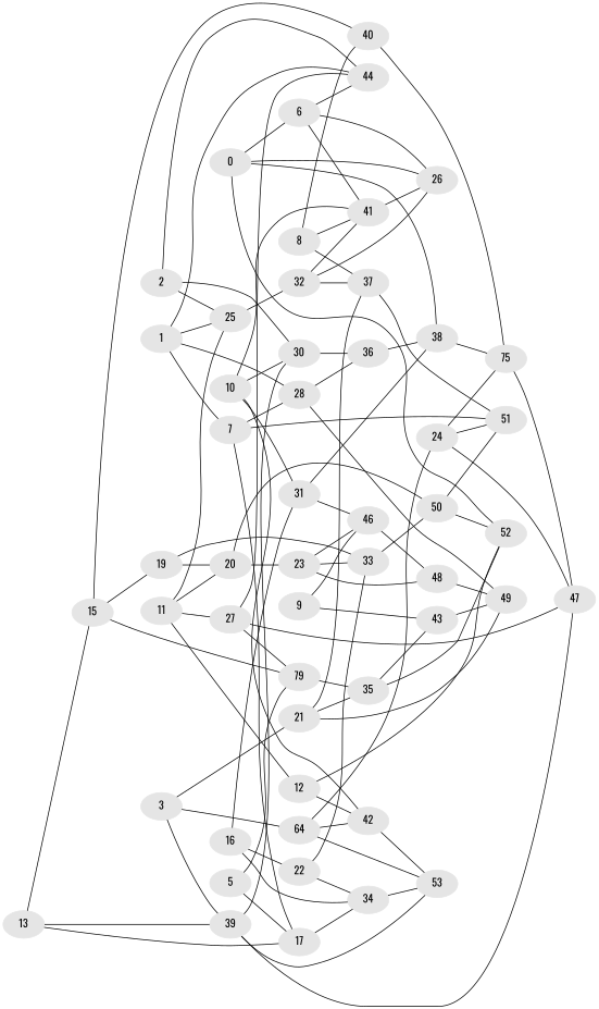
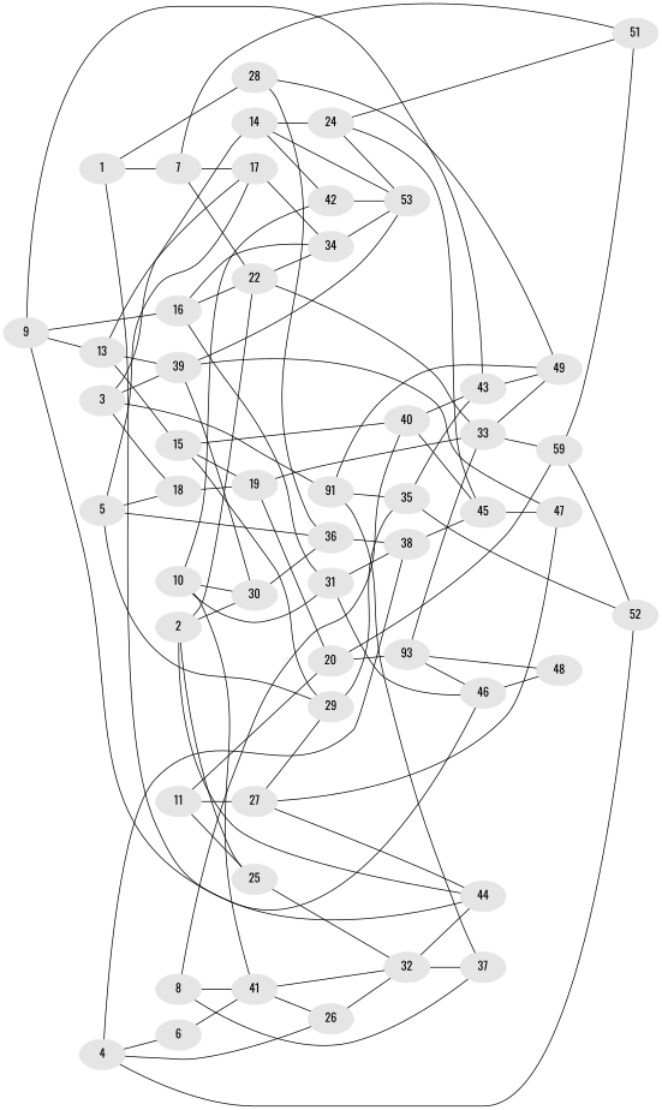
  graph {
    fontname=Oswald
    rankdir=LR
    node [color=gray90 fontname=Oswald style=filled]
    edge [fontname=Oswald]
    1
    7
    25
    28
    44
    17
    51
    32
    36
    49
    2
    22
    30
    34
    33
    3
-   14 [label=64]
-   21
+   14
+   18
+   21 [label=91]
    39
    42
    24
    53
    19
    37
    35
    47
-   4 [label=0]
+   4
    6
    26
    38
    52
    41
-   45 [label=75]
+   45
    5
-   29 [label=79]
+   29
    8
    40
    43
    9
    13
    16
    46
    15
    31
    48
    10
    11
-   12
    20
    27
-   23
-   50
+   23 [label=93]
+   50 [label=59]
    1 -- 7
-   1 -- 25
    1 -- 28
    1 -- 44
-   7 -- 28
+   7 -- 22
    7 -- 17
    7 -- 51
    25 -- 32
    28 -- 36
    28 -- 49
    17 -- 34
    32 -- 37
    32 -- 41
    36 -- 38
    2 -- 25
    2 -- 44
+   2 -- 22
    2 -- 30
    22 -- 34
    22 -- 33
    30 -- 36
    34 -- 53
    33 -- 50
    3 -- 14
+   3 -- 18
    3 -- 21
    3 -- 39
    14 -- 42
    14 -- 24
    14 -- 53
+   18 -- 19
    21 -- 49
    21 -- 37
    21 -- 35
    39 -- 30
    39 -- 53
    39 -- 47
    42 -- 53
    24 -- 51
-   24 -- 47
+   24 -- 53
    24 -- 45
    19 -- 33
    19 -- 20
-   37 -- 51
    35 -- 52
    35 -- 43
    4 -- 6
    4 -- 26
    4 -- 38
    4 -- 52
-   6 -- 44
-   6 -- 26
+   32 -- 44
    6 -- 41
    26 -- 32
    38 -- 45
    41 -- 26
    45 -- 47
    5 -- 17
+   5 -- 36
+   5 -- 18
    5 -- 29
    29 -- 35
    8 -- 37
    8 -- 41
    8 -- 40
    40 -- 45
+   40 -- 43
    43 -- 49
    9 -- 43
+   9 -- 13
+   9 -- 16
    9 -- 46
    13 -- 17
    13 -- 39
    13 -- 15
    16 -- 22
    16 -- 34
    16 -- 31
    46 -- 48
    15 -- 19
    15 -- 29
    15 -- 40
    31 -- 38
    31 -- 46
-   48 -- 49
+   33 -- 49
    10 -- 30
    10 -- 42
    10 -- 41
    10 -- 31
    11 -- 25
-   11 -- 12
    11 -- 20
    11 -- 27
-   12 -- 42
-   12 -- 52
    20 -- 23
    20 -- 50
    27 -- 44
    27 -- 47
    27 -- 29
    23 -- 33
    23 -- 46
    23 -- 48
    50 -- 51
    50 -- 52
  }
